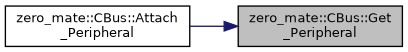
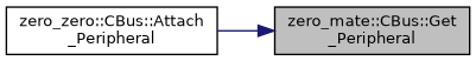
  digraph {
    rankdir=RL
    node [color=black fontname=Helvetica fontsize=10 shape=record]
    n1 [fillcolor=grey75 fontcolor=black height=0.2 label="zero_mate::CBus::Get\l_Peripheral" style=filled width=0.4]
-   n2 [height=0.2 label="zero_mate::CBus::Attach\l_Peripheral" width=0.4]
+   n2 [height=0.2 label="zero_zero::CBus::Attach\l_Peripheral" width=0.4]
    n1 -> n2 [color=midnightblue dir=back fontname=Helvetica fontsize=10 labelfontname=Helvetica labelfontsize=10 style=solid]
  }
